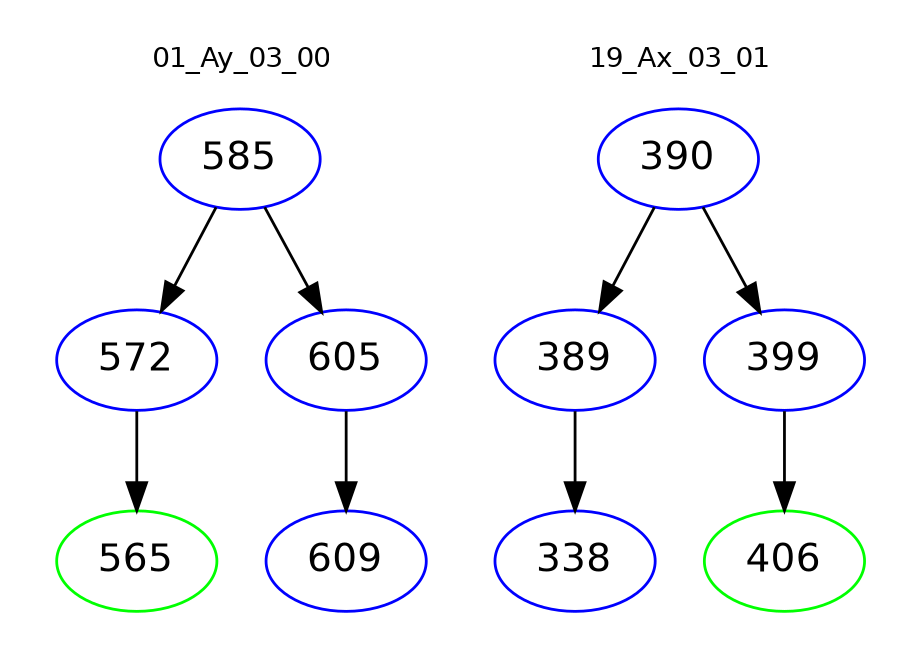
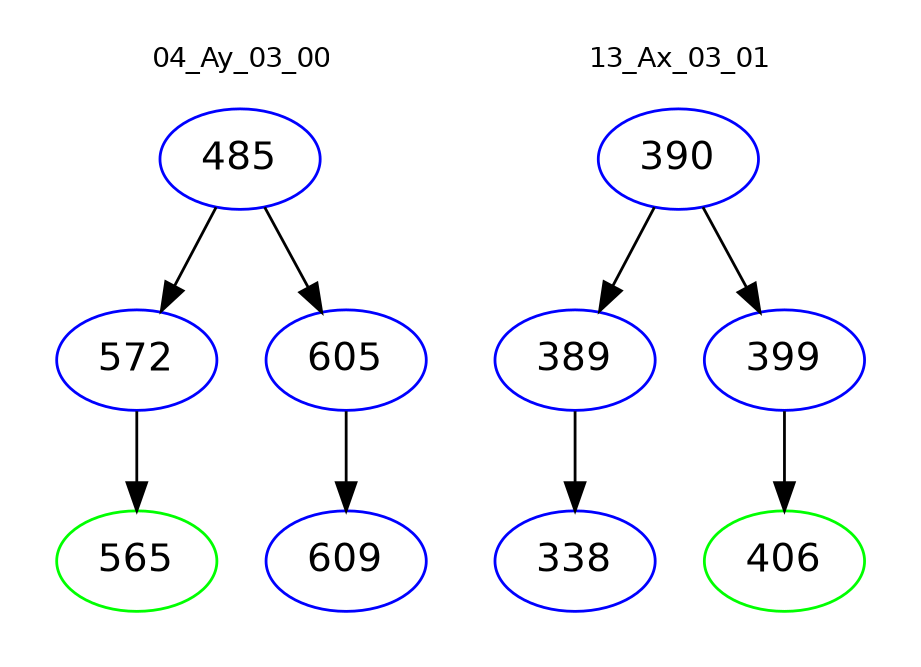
  digraph {
    fontname="DejaVu Sans"
    node [color=blue fontname="DejaVu Sans"]
    edge [color=black fontname="DejaVu Sans"]
-   n1 [label=585]
+   n1 [label=485]
    n2 [label=572]
    n3 [label=605]
    n4 [color=green label=565]
    n5 [label=609]
    n6 [label=390]
    n7 [label=389]
    n8 [label=399]
    n9 [label=338]
    n10 [color=green label=406]
    subgraph cluster_1 {
      color=white
      fontsize=10
-     label="01_Ay_03_00"
+     label="04_Ay_03_00"
      n1
      n2
      n3
      n4
      n5
    }
    subgraph cluster_2 {
      color=white
      fontsize=10
-     label="19_Ax_03_01"
+     label="13_Ax_03_01"
      n6
      n7
      n8
      n9
      n10
    }
    n1 -> n2
    n1 -> n3
    n2 -> n4
    n3 -> n5
    n6 -> n7
    n6 -> n8
    n7 -> n9
    n8 -> n10
  }
